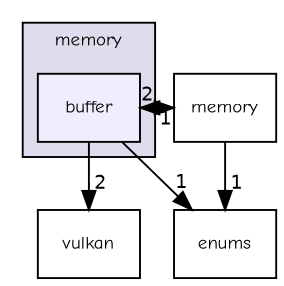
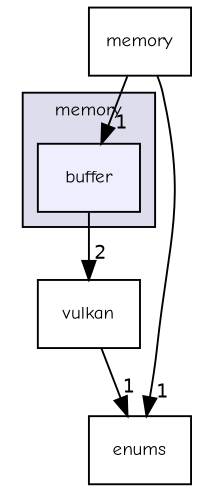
  digraph {
    compound=true
    fontname="Comic Neue"
    node [fontname="Comic Neue" fontsize=10 shape=box]
    edge [fontname="Comic Neue" headlabel=1 labeldistance=1.5 labelfontname=Helvetica labelfontsize=10]
    n1 [fillcolor="#eeeeff" label=buffer pencolor=black style=filled]
    n2 [label=vulkan]
    n3 [label=enums]
    n4 [label=memory]
    subgraph cluster_1 {
      bgcolor="#ddddee"
      fontsize=10
      label=memory
      pencolor=black
      n1
    }
    n1 -> n2 [headlabel=2]
-   n1 -> n3
-   n1 -> n4 [headlabel=2]
+   n2 -> n3
    n4 -> n1
    n4 -> n3
  }
